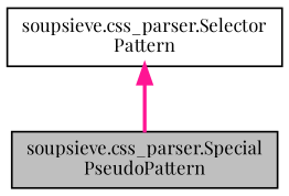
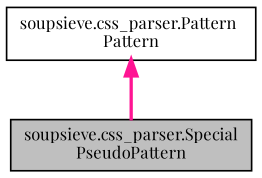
  digraph {
    fontname="Playfair Display"
    node [color=black fontname="Playfair Display" fontsize=10 shape=record style=filled]
    n1 [fillcolor=grey75 fontcolor=black height=0.2 label="soupsieve.css_parser.Special\lPseudoPattern" width=0.4]
-   n2 [fillcolor=white height=0.2 label="soupsieve.css_parser.Selector\lPattern" width=0.4]
+   n2 [fillcolor=white height=0.2 label="soupsieve.css_parser.Pattern\lPattern" width=0.4]
    n2 -> n1 [color=deeppink dir=back fontname="Playfair Display" fontsize=10 labelfontname=Helvetica labelfontsize=10 style=bold]
  }
